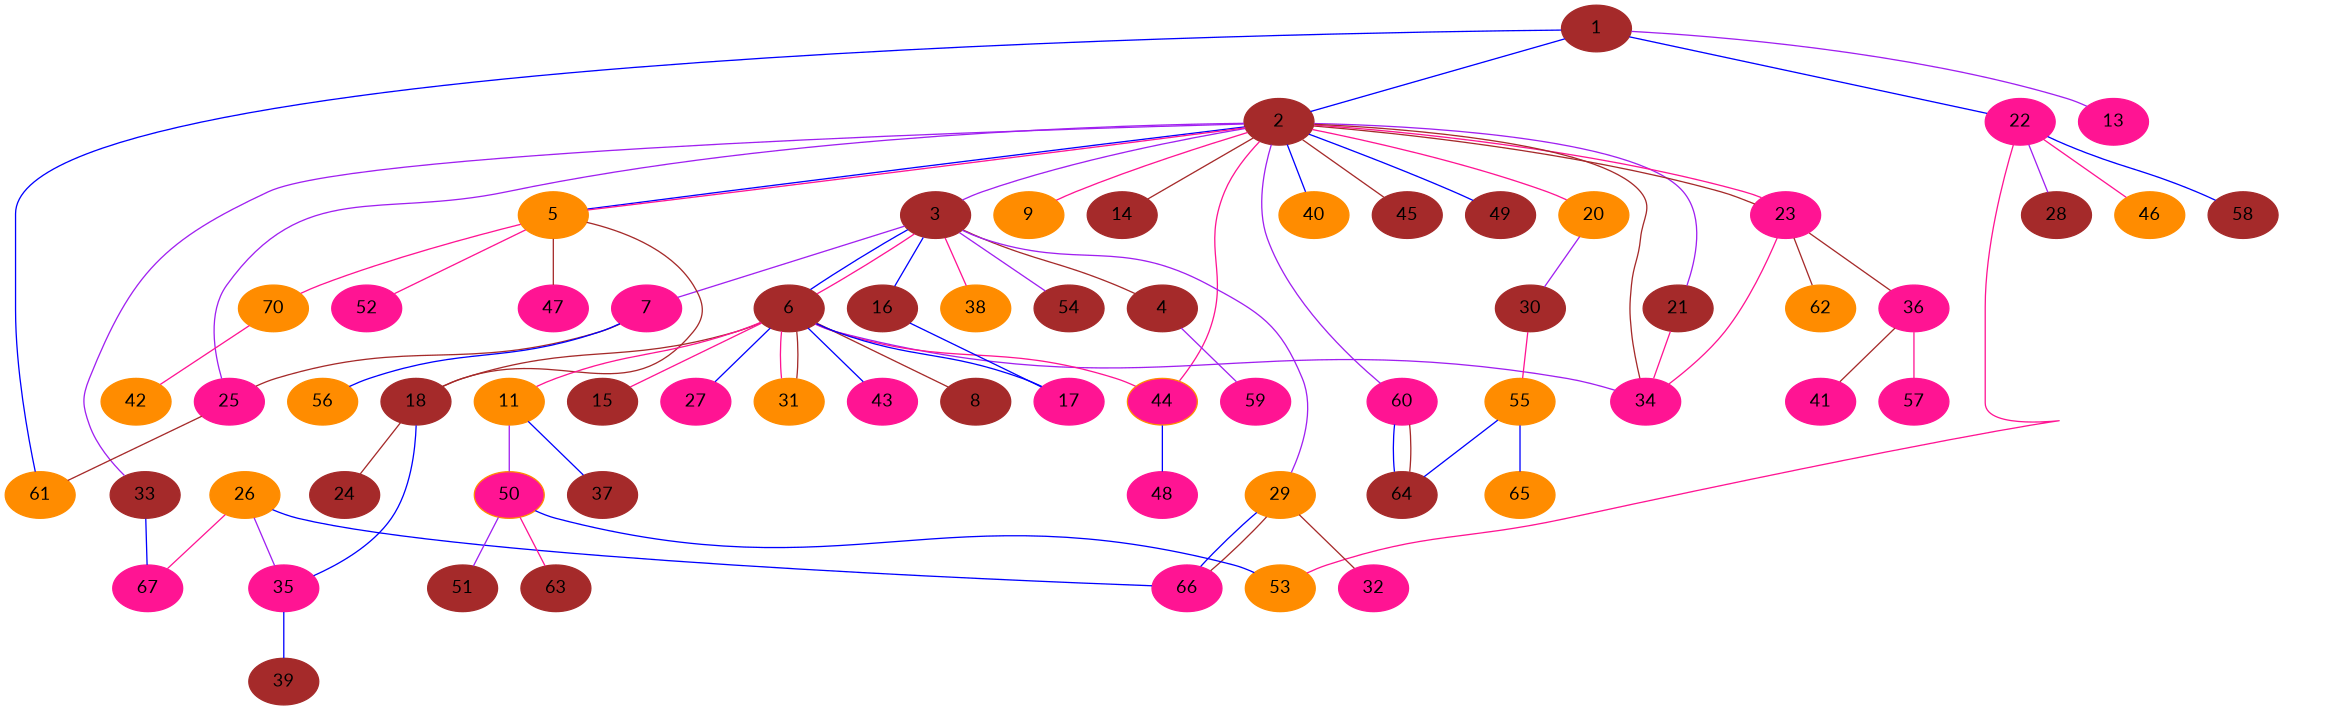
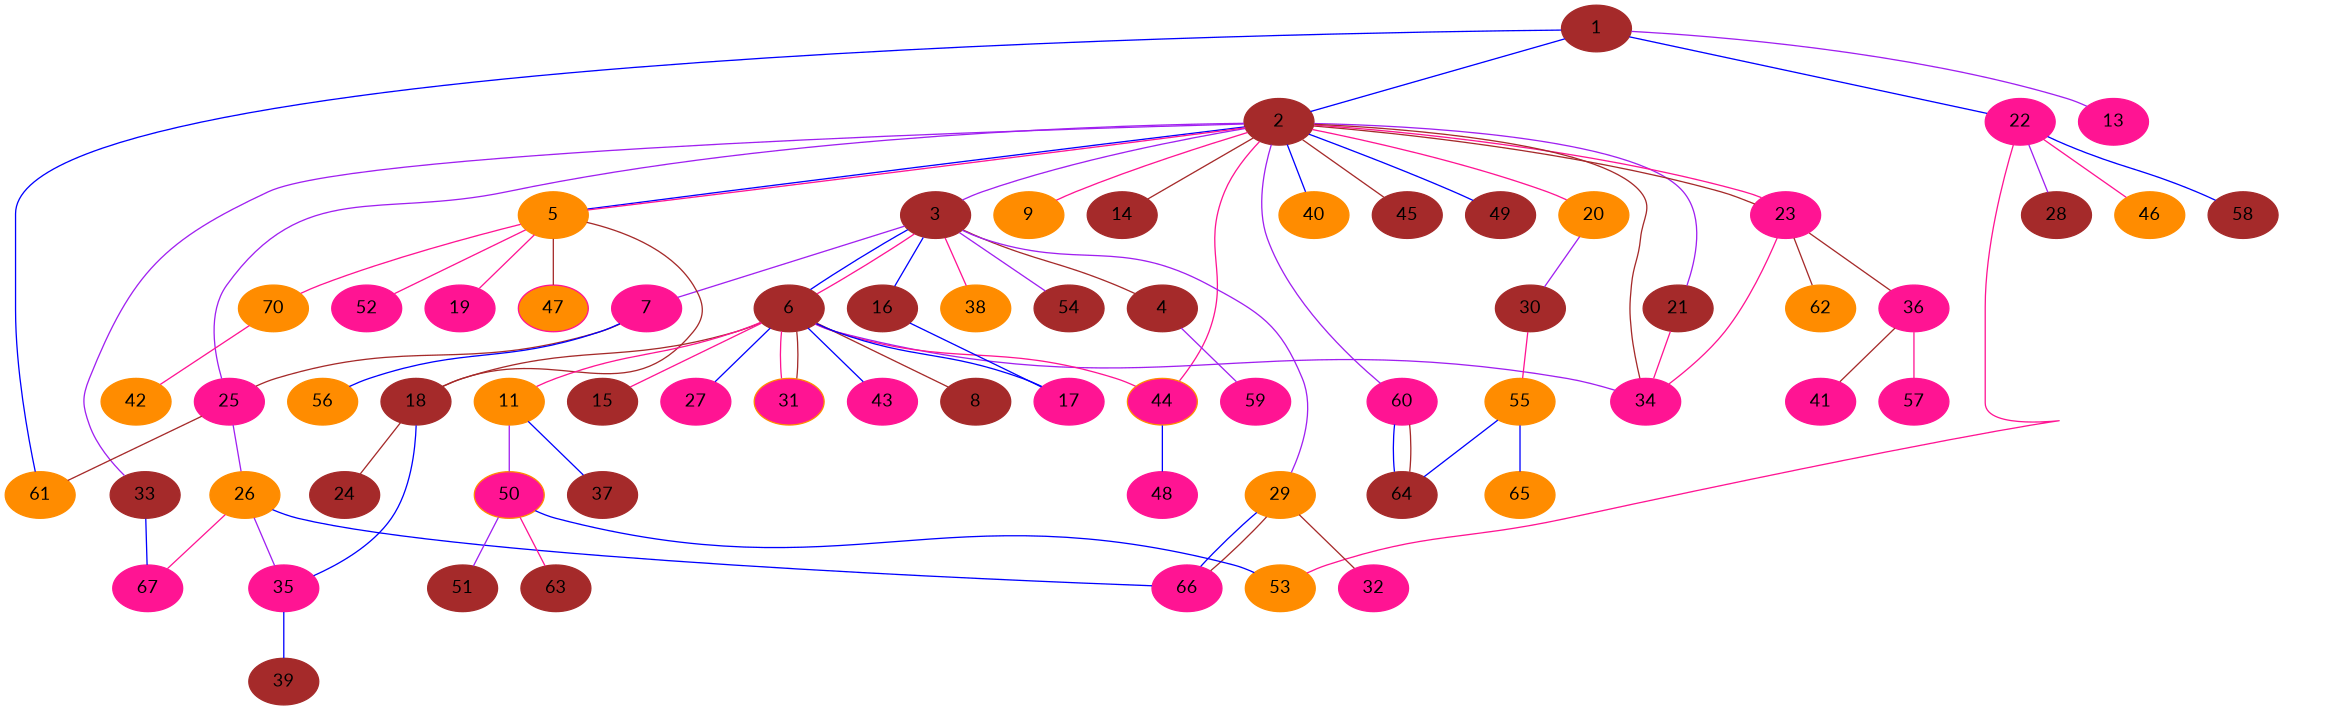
  graph {
    fontname=Lato
    node [color=brown fontname=Lato style=filled]
    edge [color=blue fontname=Lato]
    1
    2
    13 [color=deeppink]
    22 [color=deeppink]
    61 [color=darkorange]
    3
    5 [color=darkorange]
    9 [color=darkorange]
    14
    20 [color=darkorange]
    21
    23 [color=deeppink]
    25 [color=deeppink]
    33
    34 [color=deeppink]
    40 [color=darkorange]
    44 [color=darkorange fillcolor=deeppink]
    45
    49
    60 [color=deeppink]
    28
    46 [color=darkorange]
    53 [color=darkorange]
    58
    4
    6
    7 [color=deeppink]
    16
    29 [color=darkorange]
    38 [color=darkorange]
    54
    n32 [color=darkorange label=70]
    18
-   47 [color=deeppink]
+   19 [color=deeppink]
+   47 [color=deeppink fillcolor=darkorange]
    52 [color=deeppink]
    30
    36 [color=deeppink]
    62 [color=darkorange]
    26 [color=darkorange]
    67 [color=deeppink]
    48 [color=deeppink]
    64
    59 [color=deeppink]
    8
    11 [color=darkorange]
    15
    17 [color=deeppink]
    27 [color=deeppink]
-   31 [color=darkorange]
+   31 [color=darkorange fillcolor=deeppink]
    43 [color=deeppink]
    56 [color=darkorange]
    66 [color=deeppink]
    32 [color=deeppink]
    42 [color=darkorange]
    24
    35 [color=deeppink]
    37
    50 [color=darkorange fillcolor=deeppink]
    51
    63
    39
    55 [color=darkorange]
    41 [color=deeppink]
    57 [color=deeppink]
    65 [color=darkorange]
    1 -- 2
    1 -- 13 [color=purple]
    1 -- 22
    1 -- 61
    2 -- 3 [color=purple]
    2 -- 5
    2 -- 5 [color=deeppink]
    2 -- 9 [color=deeppink]
    2 -- 14 [color=brown]
    2 -- 20 [color=deeppink]
    2 -- 21 [color=purple]
    2 -- 23 [color=brown]
    2 -- 23 [color=deeppink]
    2 -- 25 [color=purple]
    2 -- 33 [color=purple]
    2 -- 34 [color=brown]
    2 -- 40
    2 -- 44 [color=deeppink]
    2 -- 45 [color=brown]
    2 -- 49
    2 -- 60 [color=purple]
    22 -- 28 [color=purple]
    22 -- 46 [color=deeppink]
    22 -- 53 [color=deeppink]
    22 -- 58
    3 -- 4 [color=brown]
    3 -- 6
    3 -- 6 [color=deeppink]
    3 -- 7 [color=purple]
    3 -- 16
    3 -- 29 [color=purple]
    3 -- 38 [color=deeppink]
    3 -- 54 [color=purple]
    5 -- n32 [color=deeppink]
    5 -- 18 [color=brown]
+   5 -- 19 [color=deeppink]
    5 -- 47 [color=brown]
    5 -- 52 [color=deeppink]
    20 -- 30 [color=purple]
    21 -- 34 [color=deeppink]
    23 -- 34 [color=deeppink]
    23 -- 36 [color=brown]
    23 -- 62 [color=brown]
    25 -- 61 [color=brown]
+   25 -- 26 [color=purple]
    33 -- 67
    44 -- 48
    60 -- 64
    60 -- 64 [color=brown]
    4 -- 59 [color=purple]
    6 -- 34 [color=purple]
    6 -- 44 [color=deeppink]
    6 -- 18 [color=brown]
    6 -- 8 [color=brown]
    6 -- 11 [color=deeppink]
    6 -- 15 [color=deeppink]
    6 -- 17
    6 -- 27
    6 -- 31 [color=deeppink]
    6 -- 31 [color=brown]
    6 -- 43
    7 -- 25 [color=brown]
    7 -- 56
    16 -- 17
    29 -- 66
    29 -- 66 [color=brown]
    29 -- 32 [color=brown]
    n32 -- 42 [color=deeppink]
    18 -- 24 [color=brown]
    18 -- 35
    30 -- 55 [color=deeppink]
    36 -- 41 [color=brown]
    36 -- 57 [color=deeppink]
    26 -- 67 [color=deeppink]
    26 -- 66
    26 -- 35 [color=purple]
    11 -- 37
    11 -- 50 [color=purple]
    35 -- 39
    50 -- 53
    50 -- 51 [color=purple]
    50 -- 63 [color=deeppink]
    55 -- 64
    55 -- 65
  }
